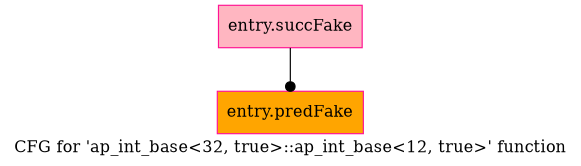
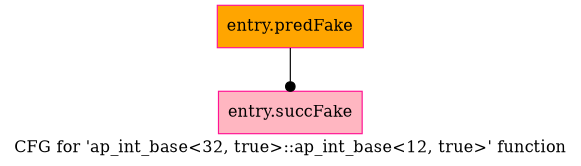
  digraph {
    label="CFG for 'ap_int_base\<32, true\>::ap_int_base\<12, true\>' function"
    node [shape=record style=filled color=deeppink]
    n1 [label="{entry.predFake}" fillcolor=orange]
    n2 [filename="/home/omerfaruk/tools/Xilinx/Vitis_HLS/2023.2/include/etc/ap_int_base.h" label="{entry.succFake}" linenumber=181 fillcolor=lightpink]
-   n2 -> n1 [execusionnum=3 filename="/home/omerfaruk/tools/Xilinx/Vitis_HLS/2023.2/include/etc/ap_int_base.h" style=solid arrowhead=dot]
+   n1 -> n2 [execusionnum=3 filename="/home/omerfaruk/tools/Xilinx/Vitis_HLS/2023.2/include/etc/ap_int_base.h" style=solid arrowhead=dot]
  }
